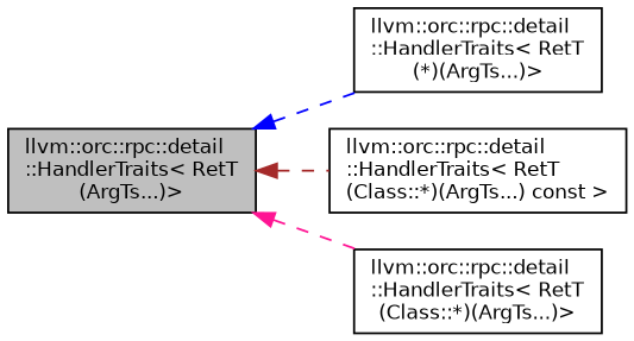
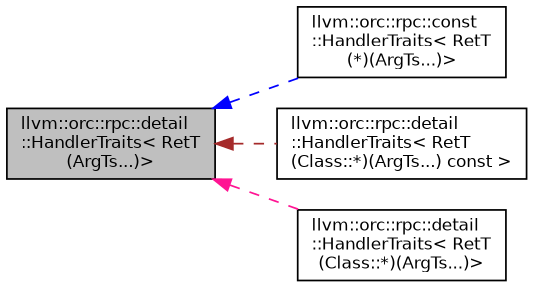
  digraph {
    rankdir=LR
    node [color=black fontname=Helvetica fontsize=10 shape=box]
    edge [dir=back fontname=Helvetica fontsize=10 labelfontname=Helvetica labelfontsize=10 style=dashed]
    n1 [fillcolor=grey75 fontcolor=black height=0.2 label="llvm::orc::rpc::detail\l::HandlerTraits\< RetT\l(ArgTs...)\>" style=filled width=0.4]
-   n2 [height=0.2 label="llvm::orc::rpc::detail\l::HandlerTraits\< RetT\l(*)(ArgTs...)\>" width=0.4]
+   n2 [height=0.2 label="llvm::orc::rpc::const\l::HandlerTraits\< RetT\l(*)(ArgTs...)\>" width=0.4]
    n3 [height=0.2 label="llvm::orc::rpc::detail\l::HandlerTraits\< RetT\l(Class::*)(ArgTs...) const \>" width=0.4]
    n4 [height=0.2 label="llvm::orc::rpc::detail\l::HandlerTraits\< RetT\l(Class::*)(ArgTs...)\>" width=0.4]
    n1 -> n2 [color=blue]
    n1 -> n3 [color=brown]
    n1 -> n4 [color=deeppink]
  }
